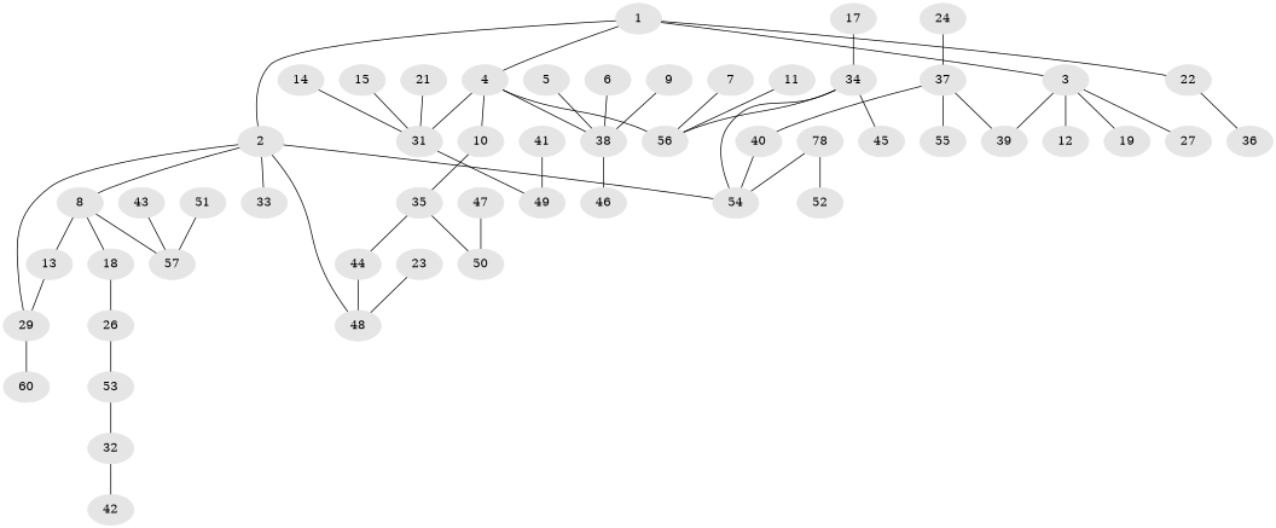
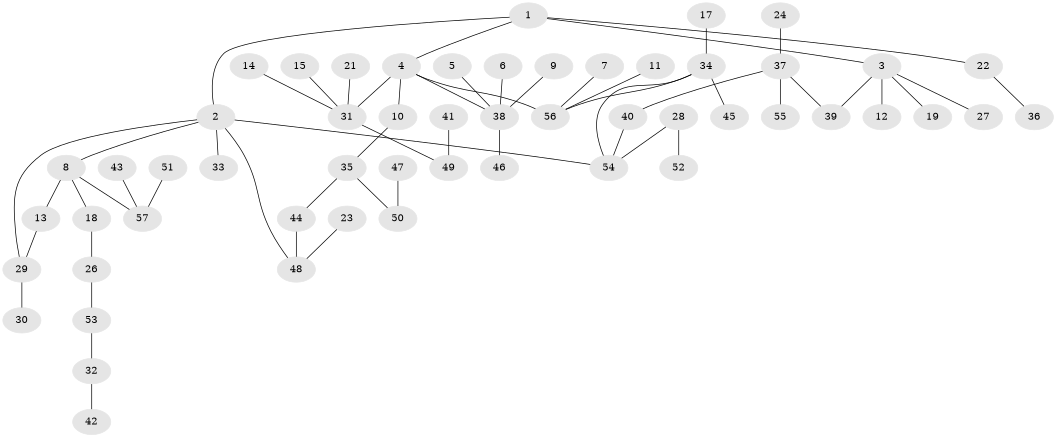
  graph {
    node [color=gray90 style=filled]
    edge [weight=1.0]
    1
    2
    3
    4
    22
    8
    29
    33
    48
    54
    12
    19
    27
    39
    10
    31
    38
    56
    36
    13
    18
    57
-   30 [label=60]
+   30
    35
    49
    46
    5
    6
    7
    26
    9
    44
    50
    11
    14
    15
    17
    34
    45
    53
    21
    23
    24
    37
    40
    55
    32
-   28 [label=78]
+   28
    52
    42
    41
    43
    47
    51
    1 -- 2
    1 -- 3
    1 -- 4
    1 -- 22
    2 -- 8
    2 -- 29
    2 -- 33
    2 -- 48
    2 -- 54
    3 -- 12
    3 -- 19
    3 -- 27
    3 -- 39
    4 -- 10
    4 -- 31
    4 -- 38
    4 -- 56
    22 -- 36
    8 -- 13
    8 -- 18
    8 -- 57
    29 -- 30
    10 -- 35
    31 -- 49
    38 -- 46
    13 -- 29
    18 -- 26
    35 -- 44
    35 -- 50
    5 -- 38
    6 -- 38
    7 -- 56
    26 -- 53
    9 -- 38
    44 -- 48
    11 -- 56
    14 -- 31
    15 -- 31
    17 -- 34
    34 -- 54
    34 -- 56
    34 -- 45
    53 -- 32
    21 -- 31
    23 -- 48
    24 -- 37
    37 -- 39
    37 -- 40
    37 -- 55
    40 -- 54
    32 -- 42
    28 -- 54
    28 -- 52
    41 -- 49
    43 -- 57
    47 -- 50
    51 -- 57
  }
